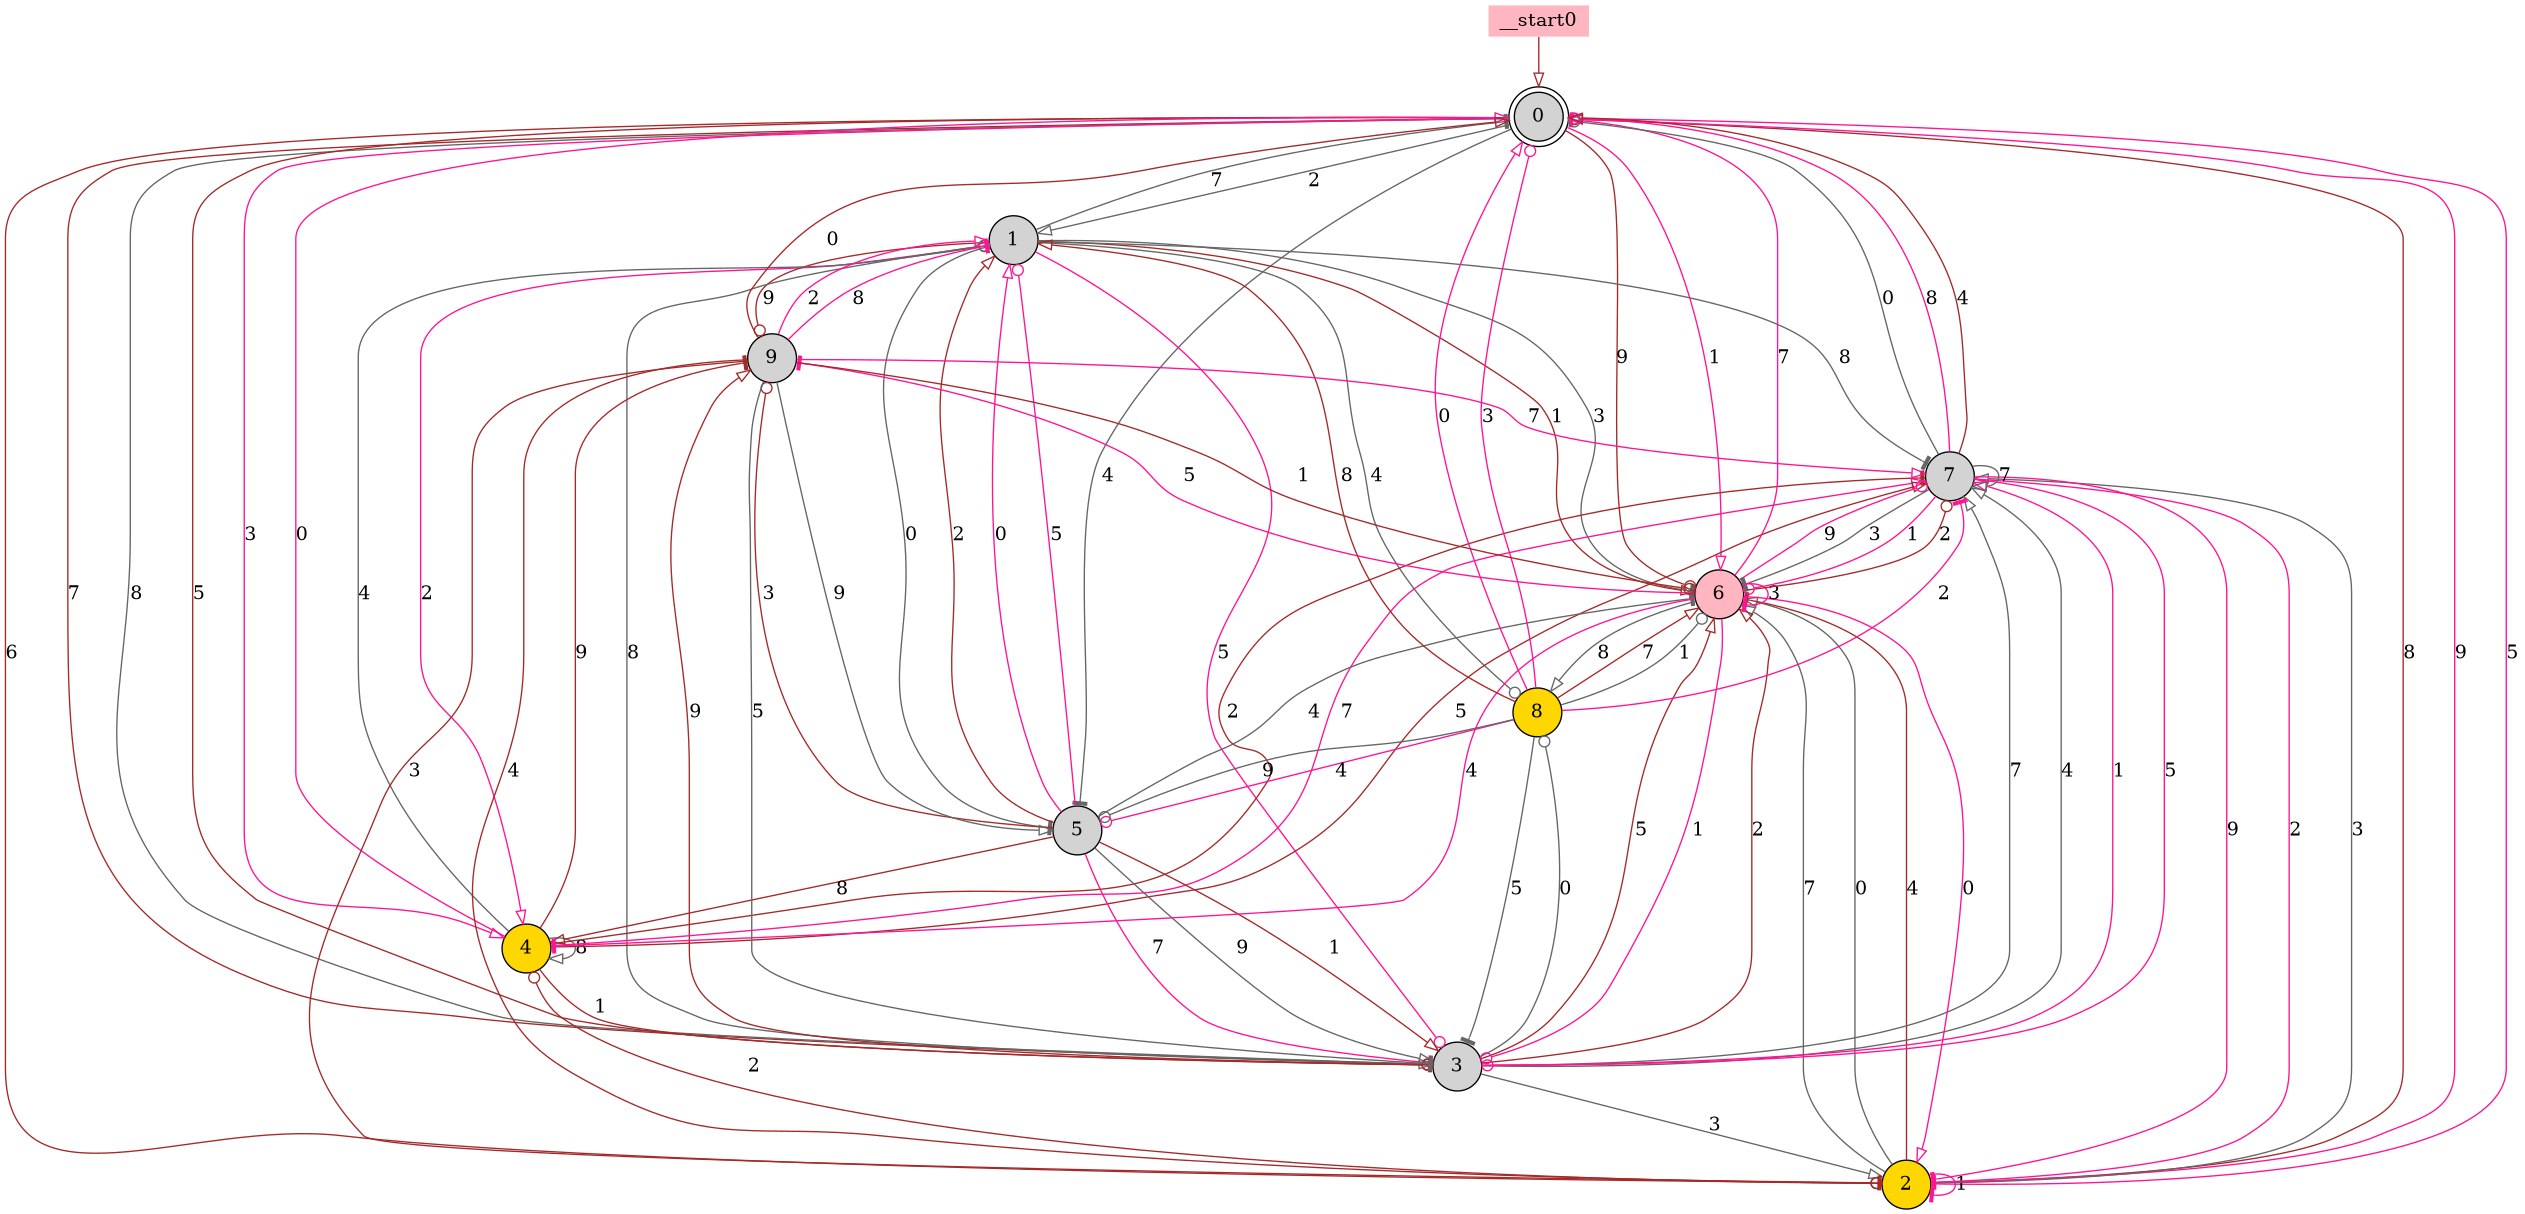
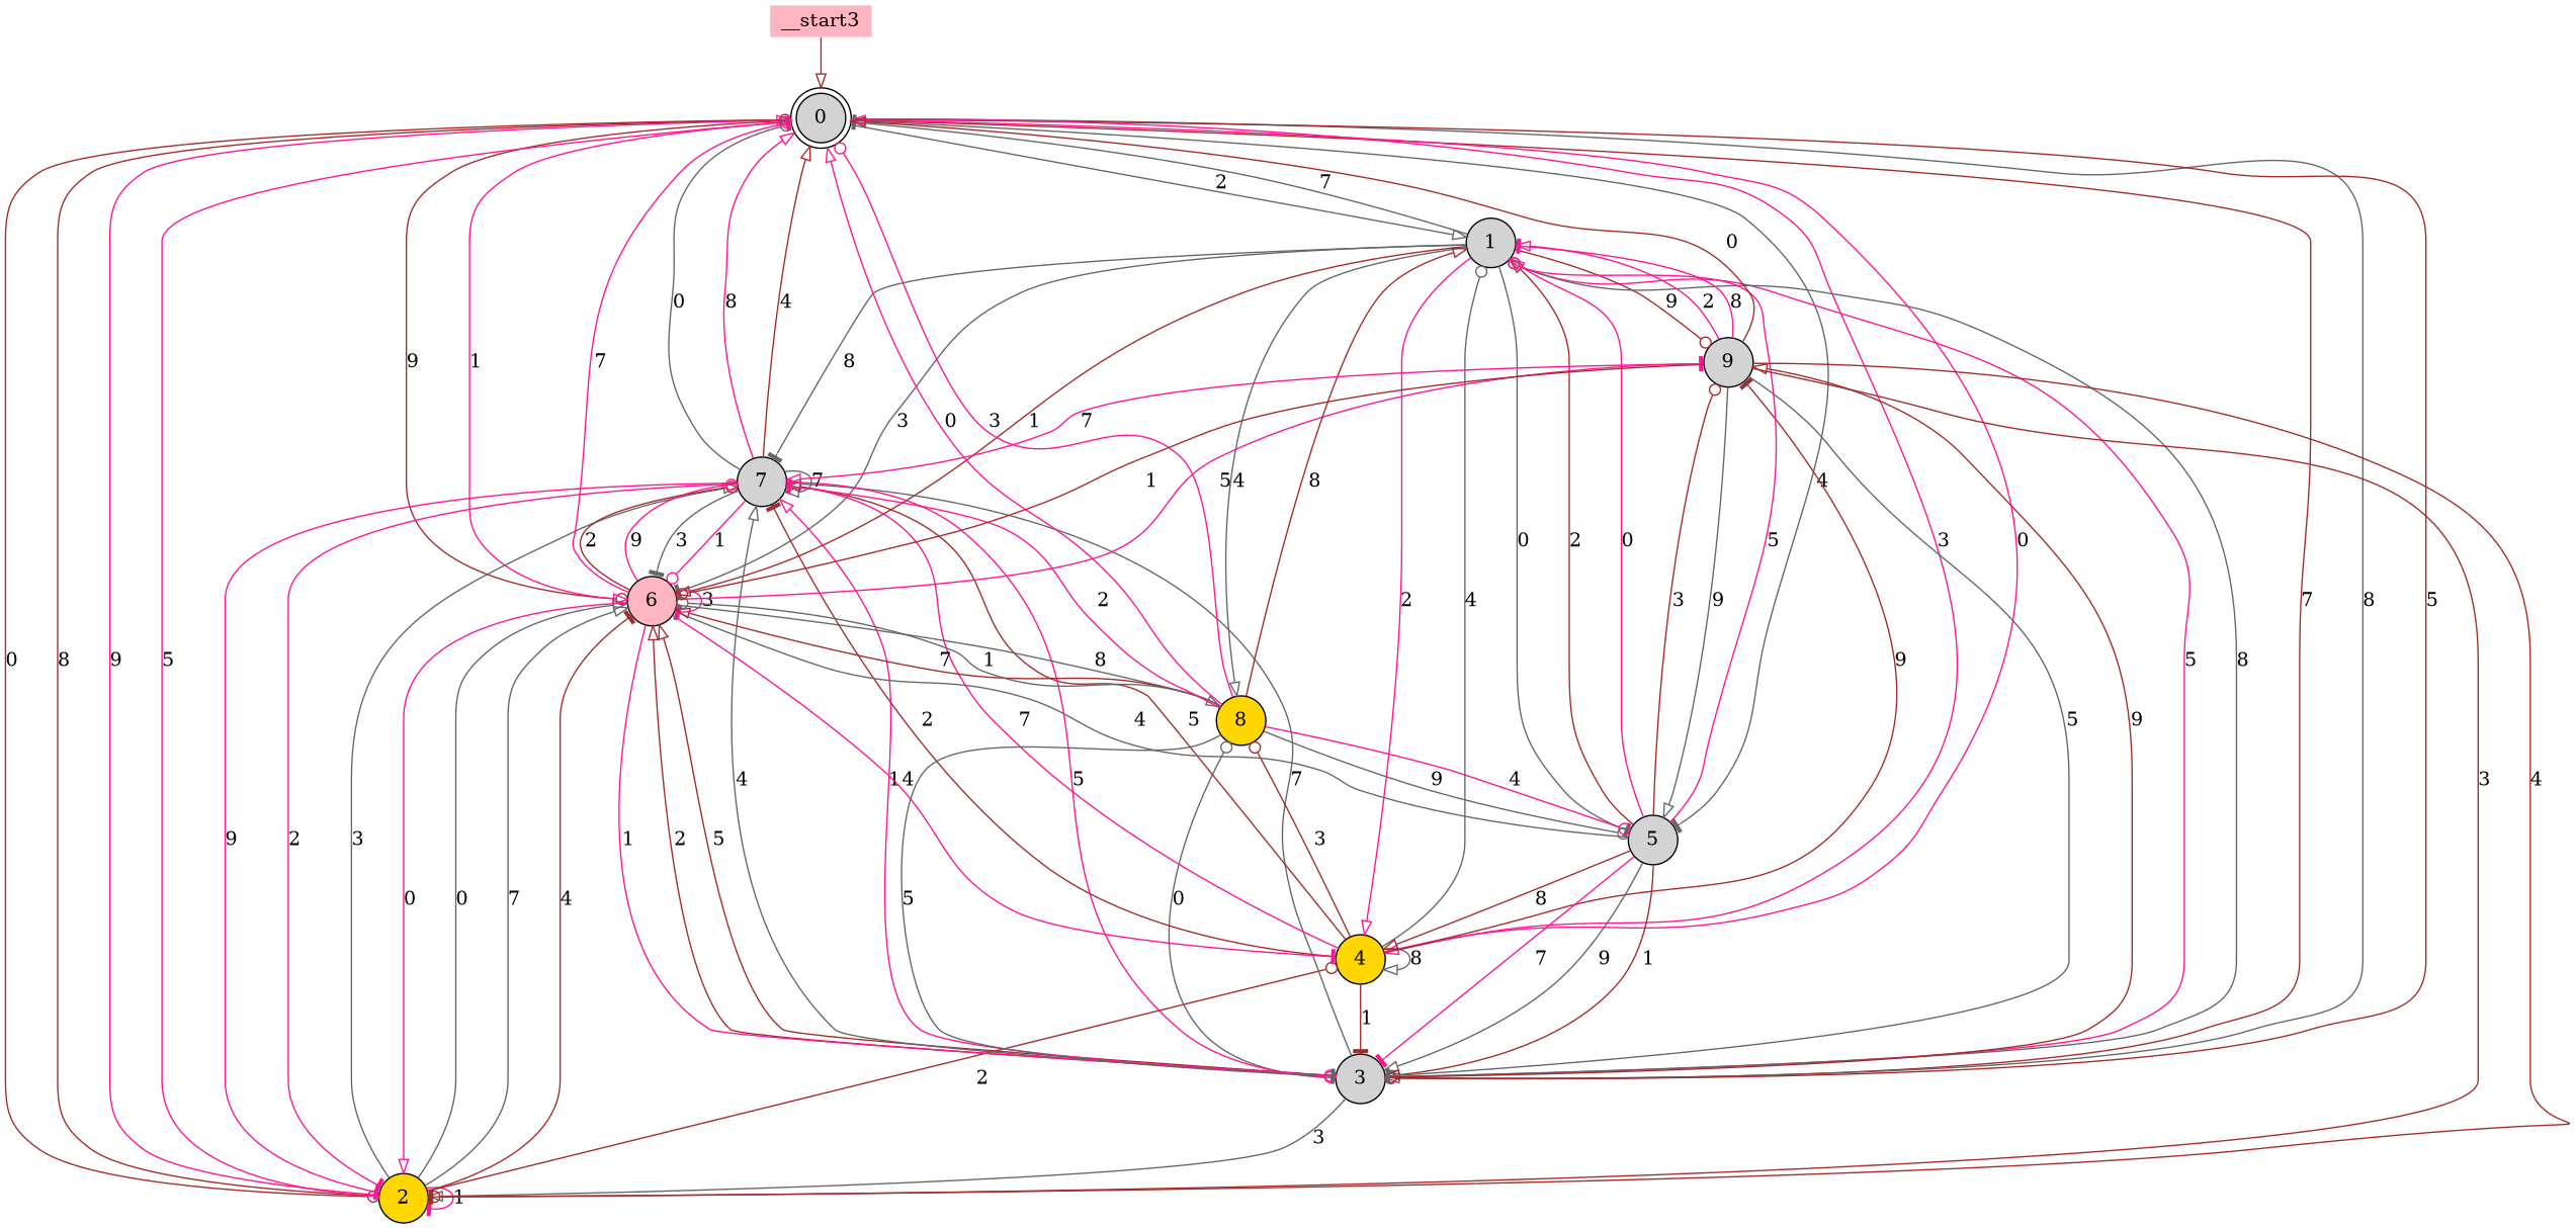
  digraph {
    node [fillcolor=lightgrey shape=circle style=filled]
    edge [arrowhead=onormal color=deeppink]
    n1 [label=0 shape=doublecircle]
    n2 [label=1]
    n3 [fillcolor=gold label=2]
    n4 [label=3]
    n5 [fillcolor=gold label=4]
    n6 [label=5]
    n7 [fillcolor=lightpink label=6]
    n8 [label=7]
    n9 [fillcolor=gold label=8]
    n10 [label=9]
-   __start0 [fillcolor=lightpink height=0 shape=none width=0]
+   __start0 [fillcolor=lightpink height=0 shape=none width=0 label=__start3]
    n1 -> n2 [color=gray40 label=2]
-   n1 -> n3 [arrowhead=odot color=brown label=6]
+   n1 -> n3 [arrowhead=odot color=brown label=0]
    n1 -> n4 [arrowhead=odot color=brown label=7]
    n1 -> n4 [color=gray40 label=8]
    n1 -> n4 [arrowhead=odot color=brown label=5]
    n1 -> n5 [label=3]
    n1 -> n6 [arrowhead=tee color=gray40 label=4]
    n1 -> n7 [arrowhead=odot color=brown label=9]
    n1 -> n7 [label=1]
    n2 -> n1 [arrowhead=tee color=gray40 label=7]
    n2 -> n4 [arrowhead=odot label=5]
    n2 -> n5 [label=2]
    n2 -> n6 [arrowhead=tee color=gray40 label=0]
    n2 -> n7 [arrowhead=tee color=gray40 label=3]
    n2 -> n7 [color=brown label=1]
    n2 -> n8 [arrowhead=tee color=gray40 label=8]
-   n2 -> n9 [arrowhead=odot color=gray40 label=4]
+   n2 -> n9 [color=gray40 label=4]
    n2 -> n10 [arrowhead=odot color=brown label=9]
    n3 -> n1 [arrowhead=odot color=brown label=8]
    n3 -> n1 [label=9]
    n3 -> n1 [arrowhead=odot label=5]
    n3 -> n3 [arrowhead=tee label=1]
    n3 -> n5 [arrowhead=odot color=brown label=2]
    n3 -> n7 [color=gray40 label=0]
    n3 -> n7 [color=gray40 label=7]
    n3 -> n7 [arrowhead=tee color=brown label=4]
    n3 -> n8 [color=gray40 label=3]
    n4 -> n2 [arrowhead=odot color=gray40 label=8]
    n4 -> n3 [color=gray40 label=3]
    n4 -> n7 [color=brown label=2]
    n4 -> n7 [color=brown label=5]
    n4 -> n8 [color=gray40 label=7]
    n4 -> n8 [color=gray40 label=4]
    n4 -> n8 [label=1]
    n4 -> n9 [arrowhead=odot color=gray40 label=0]
    n4 -> n10 [color=brown label=9]
    n5 -> n1 [label=0]
    n5 -> n2 [arrowhead=odot color=gray40 label=4]
    n5 -> n4 [arrowhead=tee color=brown label=1]
    n5 -> n5 [color=gray40 label=8]
    n5 -> n8 [arrowhead=tee color=brown label=2]
    n5 -> n8 [label=7]
    n5 -> n8 [color=brown label=5]
+   n5 -> n9 [arrowhead=odot color=brown label=3]
    n5 -> n10 [arrowhead=tee color=brown label=9]
    n6 -> n2 [color=brown label=2]
    n6 -> n2 [label=0]
    n6 -> n2 [arrowhead=odot label=5]
    n6 -> n4 [arrowhead=tee label=7]
    n6 -> n4 [color=gray40 label=9]
    n6 -> n4 [color=brown label=1]
    n6 -> n5 [color=brown label=8]
    n6 -> n7 [arrowhead=tee color=gray40 label=4]
    n6 -> n10 [arrowhead=odot color=brown label=3]
    n7 -> n1 [arrowhead=tee label=7]
    n7 -> n3 [label=0]
    n7 -> n4 [arrowhead=odot label=1]
    n7 -> n5 [arrowhead=tee label=4]
    n7 -> n7 [arrowhead=tee label=3]
    n7 -> n8 [arrowhead=odot color=brown label=2]
    n7 -> n8 [arrowhead=odot label=9]
    n7 -> n9 [color=gray40 label=8]
    n7 -> n10 [arrowhead=tee label=5]
    n8 -> n1 [arrowhead=odot color=gray40 label=0]
    n8 -> n1 [label=8]
    n8 -> n1 [color=brown label=4]
    n8 -> n3 [arrowhead=tee label=2]
    n8 -> n3 [arrowhead=tee label=9]
    n8 -> n4 [arrowhead=odot label=5]
    n8 -> n7 [arrowhead=tee color=gray40 label=3]
    n8 -> n7 [arrowhead=odot label=1]
    n8 -> n8 [color=gray40 label=7]
    n9 -> n1 [label=0]
    n9 -> n1 [arrowhead=odot label=3]
    n9 -> n2 [color=brown label=8]
    n9 -> n4 [arrowhead=tee color=gray40 label=5]
    n9 -> n6 [arrowhead=odot label=4]
    n9 -> n6 [arrowhead=odot color=gray40 label=9]
    n9 -> n7 [color=brown label=7]
    n9 -> n7 [arrowhead=odot color=gray40 label=1]
    n9 -> n8 [arrowhead=tee label=2]
    n10 -> n1 [color=brown label=0]
    n10 -> n2 [label=2]
    n10 -> n2 [arrowhead=tee label=8]
    n10 -> n3 [arrowhead=tee color=brown label=3]
    n10 -> n3 [arrowhead=odot color=brown label=4]
    n10 -> n4 [arrowhead=tee color=gray40 label=5]
    n10 -> n6 [color=gray40 label=9]
    n10 -> n7 [arrowhead=odot color=brown label=1]
    n10 -> n8 [label=7]
    __start0 -> n1 [color=brown]
  }
